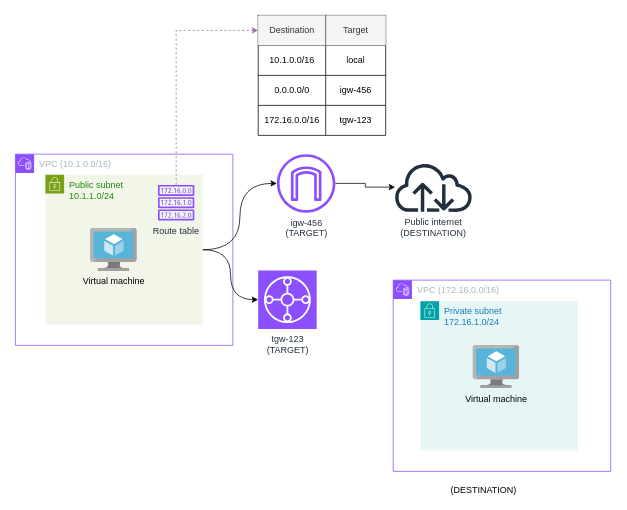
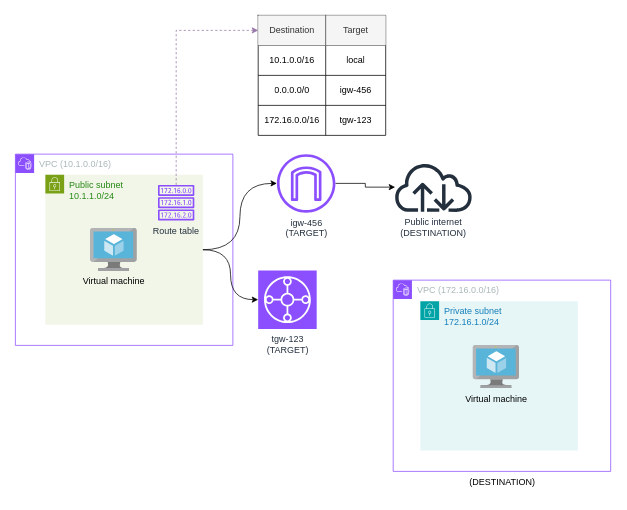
  <mxCell id="0" />
  <mxCell id="1" parent="0" />
  <mxCell id="2" value="VPC (10.1.0.0/16)" style="points=[[0,0],[0.25,0],[0.5,0],[0.75,0],[1,0],[1,0.25],[1,0.5],[1,0.75],[1,1],[0.75,1],[0.5,1],[0.25,1],[0,1],[0,0.75],[0,0.5],[0,0.25]];outlineConnect=0;gradientColor=none;html=1;whiteSpace=wrap;fontSize=12;fontStyle=0;container=1;pointerEvents=0;collapsible=0;recursiveResize=0;shape=mxgraph.aws4.group;grIcon=mxgraph.aws4.group_vpc2;strokeColor=#8C4FFF;fillColor=none;verticalAlign=top;align=left;spacingLeft=30;fontColor=#AAB7B8;dashed=0;" vertex="1" parent="1"><mxGeometry x="20" y="205" width="290" height="255" as="geometry" /></mxCell>
  <mxCell id="3" value="&lt;div&gt;Public subnet&lt;/div&gt;&lt;div&gt;10.1.1.0/24&lt;/div&gt;" style="points=[[0,0],[0.25,0],[0.5,0],[0.75,0],[1,0],[1,0.25],[1,0.5],[1,0.75],[1,1],[0.75,1],[0.5,1],[0.25,1],[0,1],[0,0.75],[0,0.5],[0,0.25]];outlineConnect=0;gradientColor=none;html=1;whiteSpace=wrap;fontSize=12;fontStyle=0;container=1;pointerEvents=0;collapsible=0;recursiveResize=0;shape=mxgraph.aws4.group;grIcon=mxgraph.aws4.group_security_group;grStroke=0;strokeColor=#7AA116;fillColor=#F2F6E8;verticalAlign=top;align=left;spacingLeft=30;fontColor=#248814;dashed=0;" vertex="1" parent="2"><mxGeometry x="40" y="27.5" width="210" height="200" as="geometry" /></mxCell>
  <mxCell id="4" value="Route table" style="sketch=0;outlineConnect=0;fontColor=#232F3E;gradientColor=none;fillColor=#8C4FFF;strokeColor=none;dashed=0;verticalLabelPosition=bottom;verticalAlign=top;align=center;html=1;fontSize=12;fontStyle=0;aspect=fixed;pointerEvents=1;shape=mxgraph.aws4.route_table;" vertex="1" parent="3"><mxGeometry x="150" y="13.5" width="48.75" height="47.5" as="geometry" /></mxCell>
  <mxCell id="5" value="Virtual machine" style="image;sketch=0;aspect=fixed;html=1;points=[];align=center;fontSize=12;image=img/lib/mscae/Virtual_Machine.svg;labelBackgroundColor=light-dark(#f2f6e8, #ededed);" vertex="1" parent="3"><mxGeometry x="60" y="71.25" width="62.5" height="57.5" as="geometry" /></mxCell>
  <mxCell id="6" style="edgeStyle=orthogonalEdgeStyle;rounded=0;orthogonalLoop=1;jettySize=auto;html=1;" edge="1" parent="1" source="7" target="9"><mxGeometry relative="1" as="geometry"><mxPoint x="503.75" y="249" as="targetPoint" /></mxGeometry></mxCell>
  <mxCell id="7" value="&lt;div&gt;igw-456&lt;/div&gt;&lt;div&gt;(TARGET)&lt;/div&gt;" style="sketch=0;outlineConnect=0;fontColor=#232F3E;gradientColor=none;fillColor=#8C4FFF;strokeColor=none;dashed=0;verticalLabelPosition=bottom;verticalAlign=top;align=center;html=1;fontSize=12;fontStyle=0;aspect=fixed;pointerEvents=1;shape=mxgraph.aws4.internet_gateway;" vertex="1" parent="1"><mxGeometry x="368.75" y="205" width="78" height="78" as="geometry" /></mxCell>
  <mxCell id="8" style="edgeStyle=orthogonalEdgeStyle;rounded=0;orthogonalLoop=1;jettySize=auto;html=1;curved=1;" edge="1" parent="1" source="3" target="7"><mxGeometry relative="1" as="geometry" /></mxCell>
  <mxCell id="9" value="&lt;div&gt;Public internet&lt;/div&gt;&lt;div&gt;(DESTINATION)&lt;/div&gt;" style="sketch=0;outlineConnect=0;fontColor=#232F3E;gradientColor=none;fillColor=#232F3D;strokeColor=none;dashed=0;verticalLabelPosition=bottom;verticalAlign=top;align=center;html=1;fontSize=12;fontStyle=0;aspect=fixed;pointerEvents=1;shape=mxgraph.aws4.internet;" vertex="1" parent="1"><mxGeometry x="523.75" y="216" width="107.25" height="66" as="geometry" /></mxCell>
  <mxCell id="10" value="" style="shape=table;startSize=0;container=1;collapsible=0;childLayout=tableLayout;" vertex="1" parent="1"><mxGeometry x="343.75" y="20" width="170" height="160" as="geometry" /></mxCell>
  <mxCell id="11" value="" style="shape=tableRow;horizontal=0;startSize=0;swimlaneHead=0;swimlaneBody=0;strokeColor=inherit;top=0;left=0;bottom=0;right=0;collapsible=0;dropTarget=0;fillColor=none;points=[[0,0.5],[1,0.5]];portConstraint=eastwest;" vertex="1" parent="10"><mxGeometry width="170" height="40" as="geometry" /></mxCell>
  <mxCell id="12" value="Destination" style="shape=partialRectangle;html=1;whiteSpace=wrap;connectable=0;strokeColor=#666666;overflow=hidden;fillColor=#f5f5f5;top=0;left=0;bottom=0;right=1;pointerEvents=1;align=center;fontColor=#333333;" vertex="1" parent="11"><mxGeometry width="90" height="40" as="geometry"><mxRectangle width="90" height="40" as="alternateBounds" /></mxGeometry></mxCell>
  <mxCell id="13" value="Target" style="shape=partialRectangle;html=1;whiteSpace=wrap;connectable=0;strokeColor=#666666;overflow=hidden;fillColor=#f5f5f5;top=0;left=1;bottom=0;right=0;pointerEvents=1;fontColor=#333333;" vertex="1" parent="11"><mxGeometry x="90" width="80" height="40" as="geometry"><mxRectangle width="80" height="40" as="alternateBounds" /></mxGeometry></mxCell>
  <mxCell id="14" style="shape=tableRow;horizontal=0;startSize=0;swimlaneHead=0;swimlaneBody=0;strokeColor=inherit;top=0;left=0;bottom=0;right=0;collapsible=0;dropTarget=0;fillColor=none;points=[[0,0.5],[1,0.5]];portConstraint=eastwest;" vertex="1" parent="10"><mxGeometry y="40" width="170" height="40" as="geometry" /></mxCell>
  <mxCell id="15" value="10.1.0.0/16" style="shape=partialRectangle;html=1;whiteSpace=wrap;connectable=0;strokeColor=inherit;overflow=hidden;fillColor=none;top=0;left=0;bottom=0;right=0;pointerEvents=1;" vertex="1" parent="14"><mxGeometry width="90" height="40" as="geometry"><mxRectangle width="90" height="40" as="alternateBounds" /></mxGeometry></mxCell>
  <mxCell id="16" value="local" style="shape=partialRectangle;html=1;whiteSpace=wrap;connectable=0;strokeColor=inherit;overflow=hidden;fillColor=none;top=0;left=0;bottom=0;right=0;pointerEvents=1;" vertex="1" parent="14"><mxGeometry x="90" width="80" height="40" as="geometry"><mxRectangle width="80" height="40" as="alternateBounds" /></mxGeometry></mxCell>
  <mxCell id="17" value="" style="shape=tableRow;horizontal=0;startSize=0;swimlaneHead=0;swimlaneBody=0;strokeColor=inherit;top=0;left=0;bottom=0;right=0;collapsible=0;dropTarget=0;fillColor=none;points=[[0,0.5],[1,0.5]];portConstraint=eastwest;" vertex="1" parent="10"><mxGeometry y="80" width="170" height="40" as="geometry" /></mxCell>
  <mxCell id="18" value="0.0.0.0/0" style="shape=partialRectangle;html=1;whiteSpace=wrap;connectable=0;strokeColor=inherit;overflow=hidden;fillColor=none;top=0;left=0;bottom=0;right=0;pointerEvents=1;" vertex="1" parent="17"><mxGeometry width="90" height="40" as="geometry"><mxRectangle width="90" height="40" as="alternateBounds" /></mxGeometry></mxCell>
  <mxCell id="19" value="igw-456" style="shape=partialRectangle;html=1;whiteSpace=wrap;connectable=0;strokeColor=inherit;overflow=hidden;fillColor=none;top=0;left=0;bottom=0;right=0;pointerEvents=1;" vertex="1" parent="17"><mxGeometry x="90" width="80" height="40" as="geometry"><mxRectangle width="80" height="40" as="alternateBounds" /></mxGeometry></mxCell>
  <mxCell id="20" style="shape=tableRow;horizontal=0;startSize=0;swimlaneHead=0;swimlaneBody=0;strokeColor=inherit;top=0;left=0;bottom=0;right=0;collapsible=0;dropTarget=0;fillColor=none;points=[[0,0.5],[1,0.5]];portConstraint=eastwest;" vertex="1" parent="10"><mxGeometry y="120" width="170" height="40" as="geometry" /></mxCell>
  <mxCell id="21" value="172.16.0.0/16" style="shape=partialRectangle;html=1;whiteSpace=wrap;connectable=0;strokeColor=inherit;overflow=hidden;fillColor=none;top=0;left=0;bottom=0;right=0;pointerEvents=1;" vertex="1" parent="20"><mxGeometry width="90" height="40" as="geometry"><mxRectangle width="90" height="40" as="alternateBounds" /></mxGeometry></mxCell>
  <mxCell id="22" value="tgw-123" style="shape=partialRectangle;html=1;whiteSpace=wrap;connectable=0;strokeColor=inherit;overflow=hidden;fillColor=none;top=0;left=0;bottom=0;right=0;pointerEvents=1;" vertex="1" parent="20"><mxGeometry x="90" width="80" height="40" as="geometry"><mxRectangle width="80" height="40" as="alternateBounds" /></mxGeometry></mxCell>
  <mxCell id="23" style="edgeStyle=orthogonalEdgeStyle;rounded=0;orthogonalLoop=1;jettySize=auto;html=1;dashed=1;fillColor=#e1d5e7;strokeColor=#9673a6;" edge="1" parent="1" source="4" target="11"><mxGeometry relative="1" as="geometry" /></mxCell>
  <mxCell id="24" value="VPC (172.16.0.0/16)" style="points=[[0,0],[0.25,0],[0.5,0],[0.75,0],[1,0],[1,0.25],[1,0.5],[1,0.75],[1,1],[0.75,1],[0.5,1],[0.25,1],[0,1],[0,0.75],[0,0.5],[0,0.25]];outlineConnect=0;gradientColor=none;html=1;whiteSpace=wrap;fontSize=12;fontStyle=0;container=1;pointerEvents=0;collapsible=0;recursiveResize=0;shape=mxgraph.aws4.group;grIcon=mxgraph.aws4.group_vpc2;strokeColor=#8C4FFF;fillColor=none;verticalAlign=top;align=left;spacingLeft=30;fontColor=#AAB7B8;dashed=0;" vertex="1" parent="1"><mxGeometry x="523.75" y="373" width="290" height="255" as="geometry" /></mxCell>
  <mxCell id="25" value="&lt;div&gt;Private subnet&lt;/div&gt;&lt;div&gt;172.16.1.0/24&lt;/div&gt;" style="points=[[0,0],[0.25,0],[0.5,0],[0.75,0],[1,0],[1,0.25],[1,0.5],[1,0.75],[1,1],[0.75,1],[0.5,1],[0.25,1],[0,1],[0,0.75],[0,0.5],[0,0.25]];outlineConnect=0;gradientColor=none;html=1;whiteSpace=wrap;fontSize=12;fontStyle=0;container=1;pointerEvents=0;collapsible=0;recursiveResize=0;shape=mxgraph.aws4.group;grIcon=mxgraph.aws4.group_security_group;grStroke=0;strokeColor=#00A4A6;fillColor=#E6F6F7;verticalAlign=top;align=left;spacingLeft=30;fontColor=#147EBA;dashed=0;" vertex="1" parent="24"><mxGeometry x="36.25" y="28" width="210" height="199" as="geometry" /></mxCell>
  <mxCell id="26" value="Virtual machine" style="image;sketch=0;aspect=fixed;html=1;points=[];align=center;fontSize=12;image=img/lib/mscae/Virtual_Machine.svg;labelBackgroundColor=light-dark(#e6f6f7, #ededed);" vertex="1" parent="25"><mxGeometry x="70" y="59" width="62.5" height="57.5" as="geometry" /></mxCell>
  <mxCell id="27" value="&lt;div&gt;tgw-123&lt;/div&gt;&lt;div&gt;(TARGET)&lt;/div&gt;" style="sketch=0;points=[[0,0,0],[0.25,0,0],[0.5,0,0],[0.75,0,0],[1,0,0],[0,1,0],[0.25,1,0],[0.5,1,0],[0.75,1,0],[1,1,0],[0,0.25,0],[0,0.5,0],[0,0.75,0],[1,0.25,0],[1,0.5,0],[1,0.75,0]];outlineConnect=0;fontColor=#232F3E;fillColor=#8C4FFF;strokeColor=#ffffff;dashed=0;verticalLabelPosition=bottom;verticalAlign=top;align=center;html=1;fontSize=12;fontStyle=0;aspect=fixed;shape=mxgraph.aws4.resourceIcon;resIcon=mxgraph.aws4.transit_gateway;" vertex="1" parent="1"><mxGeometry x="343.75" y="360" width="78" height="78" as="geometry" /></mxCell>
  <mxCell id="28" style="edgeStyle=orthogonalEdgeStyle;rounded=0;orthogonalLoop=1;jettySize=auto;html=1;curved=1;" edge="1" parent="1" source="3" target="27"><mxGeometry relative="1" as="geometry" /></mxCell>
- <mxCell id="29" value="(DESTINATION)" style="text;html=1;align=center;verticalAlign=middle;resizable=0;points=[];autosize=1;strokeColor=none;fillColor=none;" vertex="1" parent="1"><mxGeometry x="588.75" y="638" width="110" height="30" as="geometry" /></mxCell>
+ <mxCell id="29" value="(DESTINATION)" style="text;html=1;align=center;verticalAlign=middle;resizable=0;points=[];autosize=1;strokeColor=none;fillColor=none;" vertex="1" parent="1"><mxGeometry x="613.75" y="628" width="110" height="30" as="geometry" /></mxCell>
